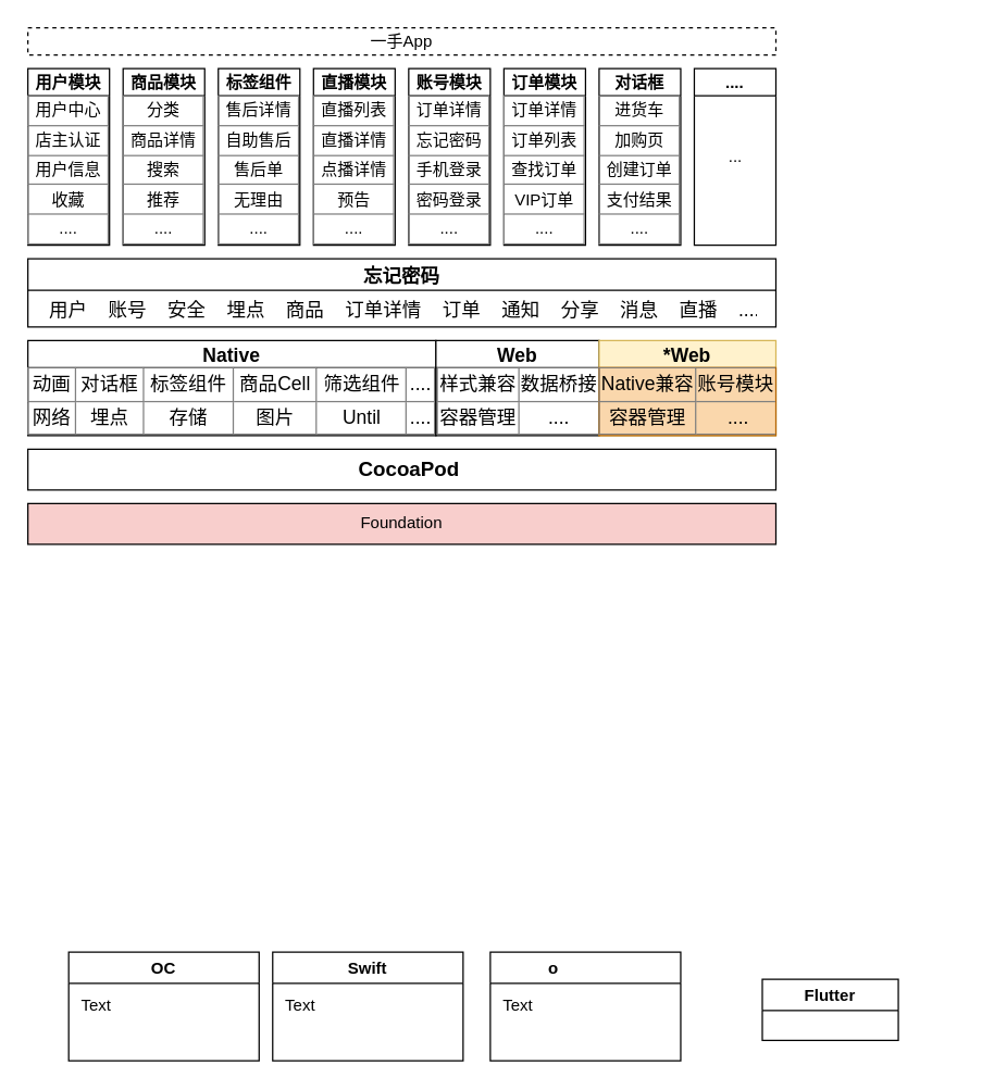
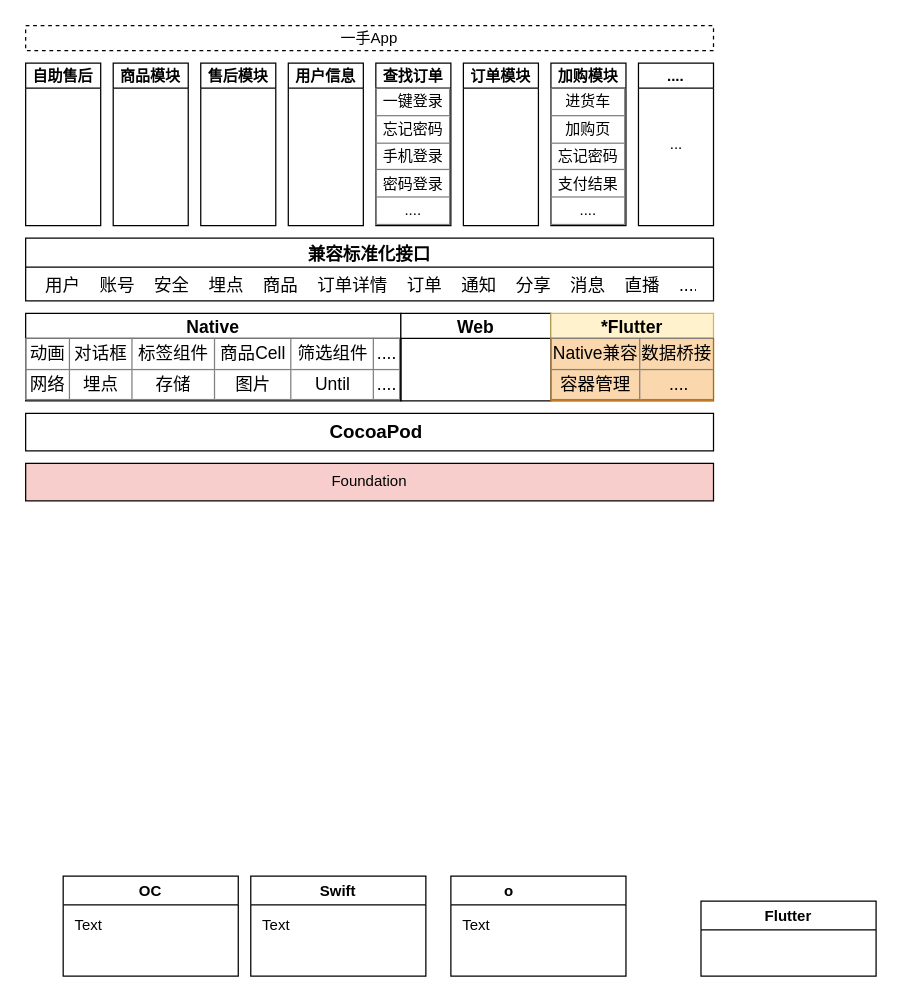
  <mxCell id="0" />
  <mxCell id="1" parent="0" />
  <mxCell id="2" value="Foundation" style="rounded=0;whiteSpace=wrap;html=1;fillColor=#f8cecc;" vertex="1" parent="1"><mxGeometry x="20" y="370" width="550" height="30" as="geometry" /></mxCell>
  <mxCell id="3" value="OC" style="swimlane;startSize=23;" vertex="1" parent="1"><mxGeometry x="50" y="700" width="140" height="80" as="geometry" /></mxCell>
  <mxCell id="4" value="Text" style="text;html=1;align=center;verticalAlign=middle;resizable=0;points=[];autosize=1;" vertex="1" parent="3"><mxGeometry y="30" width="40" height="20" as="geometry" /></mxCell>
  <mxCell id="5" value="Swift" style="swimlane;startSize=23;" vertex="1" parent="1"><mxGeometry x="200" y="700" width="140" height="80" as="geometry" /></mxCell>
  <mxCell id="6" value="Text" style="text;html=1;align=center;verticalAlign=middle;resizable=0;points=[];autosize=1;" vertex="1" parent="5"><mxGeometry y="30" width="40" height="20" as="geometry" /></mxCell>
- <mxCell id="7" value="Flutter" style="swimlane;startSize=23;" vertex="1" parent="1"><mxGeometry x="560" y="720" width="100" height="45" as="geometry" /></mxCell>
+ <mxCell id="7" value="Flutter" style="swimlane;startSize=23;" vertex="1" parent="1"><mxGeometry x="560" y="720" width="140" height="60" as="geometry" /></mxCell>
  <mxCell id="8" value="o              " style="swimlane;startSize=23;" vertex="1" parent="1"><mxGeometry x="360" y="700" width="140" height="80" as="geometry" /></mxCell>
  <mxCell id="9" value="Text" style="text;html=1;align=center;verticalAlign=middle;resizable=0;points=[];autosize=1;" vertex="1" parent="8"><mxGeometry y="30" width="40" height="20" as="geometry" /></mxCell>
  <mxCell id="10" value="一手App" style="rounded=0;whiteSpace=wrap;html=1;fillColor=none;dashed=1;" vertex="1" parent="1"><mxGeometry x="20" y="20" width="550" height="20" as="geometry" /></mxCell>
- <mxCell id="11" value="用户模块" style="swimlane;startSize=20;" vertex="1" parent="1"><mxGeometry x="20" y="50" width="60" height="130" as="geometry" /></mxCell>
- <mxCell id="12" value="&lt;table border=&quot;1&quot; width=&quot;100%&quot; style=&quot;width: 100% ; height: 100% ; border-collapse: collapse&quot;&gt;&lt;tbody&gt;&lt;tr&gt;&lt;td&gt;用户中心&lt;/td&gt;&lt;/tr&gt;&lt;tr&gt;&lt;td&gt;店主认证&lt;br&gt;&lt;/td&gt;&lt;/tr&gt;&lt;tr&gt;&lt;td&gt;用户信息&lt;/td&gt;&lt;/tr&gt;&lt;tr&gt;&lt;td&gt;收藏&lt;/td&gt;&lt;/tr&gt;&lt;tr&gt;&lt;td&gt;....&lt;/td&gt;&lt;/tr&gt;&lt;/tbody&gt;&lt;/table&gt;" style="text;html=1;strokeColor=none;fillColor=none;overflow=fill;align=center;" vertex="1" parent="11"><mxGeometry y="20" width="60" height="110" as="geometry" /></mxCell>
+ <mxCell id="11" value="自助售后" style="swimlane;startSize=20;" vertex="1" parent="1"><mxGeometry x="20" y="50" width="60" height="130" as="geometry" /></mxCell>
  <mxCell id="13" value="商品模块" style="swimlane;startSize=20;" vertex="1" parent="1"><mxGeometry x="90" y="50" width="60" height="130" as="geometry" /></mxCell>
- <mxCell id="14" value="&lt;table border=&quot;1&quot; width=&quot;100%&quot; style=&quot;width: 100% ; height: 100% ; border-collapse: collapse&quot;&gt;&lt;tbody&gt;&lt;tr&gt;&lt;td&gt;分类&lt;/td&gt;&lt;/tr&gt;&lt;tr&gt;&lt;td&gt;商品详情&lt;/td&gt;&lt;/tr&gt;&lt;tr&gt;&lt;td&gt;搜索&lt;/td&gt;&lt;/tr&gt;&lt;tr&gt;&lt;td&gt;推荐&lt;/td&gt;&lt;/tr&gt;&lt;tr&gt;&lt;td&gt;....&lt;/td&gt;&lt;/tr&gt;&lt;/tbody&gt;&lt;/table&gt;" style="text;html=1;strokeColor=none;fillColor=none;overflow=fill;align=center;" vertex="1" parent="13"><mxGeometry y="20" width="60" height="110" as="geometry" /></mxCell>
- <mxCell id="15" value="标签组件" style="swimlane;startSize=20;" vertex="1" parent="1"><mxGeometry x="160" y="50" width="60" height="130" as="geometry" /></mxCell>
- <mxCell id="16" value="&lt;table border=&quot;1&quot; width=&quot;100%&quot; style=&quot;width: 100% ; height: 100% ; border-collapse: collapse&quot;&gt;&lt;tbody&gt;&lt;tr&gt;&lt;td&gt;售后详情&lt;/td&gt;&lt;/tr&gt;&lt;tr&gt;&lt;td&gt;自助售后&lt;/td&gt;&lt;/tr&gt;&lt;tr&gt;&lt;td&gt;售后单&lt;/td&gt;&lt;/tr&gt;&lt;tr&gt;&lt;td&gt;无理由&lt;/td&gt;&lt;/tr&gt;&lt;tr&gt;&lt;td&gt;....&lt;/td&gt;&lt;/tr&gt;&lt;/tbody&gt;&lt;/table&gt;" style="text;html=1;strokeColor=none;fillColor=none;overflow=fill;align=center;" vertex="1" parent="15"><mxGeometry y="20" width="60" height="110" as="geometry" /></mxCell>
- <mxCell id="17" value="直播模块" style="swimlane;startSize=20;" vertex="1" parent="1"><mxGeometry x="230" y="50" width="60" height="130" as="geometry"><mxRectangle x="300" y="200" width="80" height="20" as="alternateBounds" /></mxGeometry></mxCell>
- <mxCell id="18" value="&lt;table border=&quot;1&quot; width=&quot;100%&quot; style=&quot;width: 100% ; height: 100% ; border-collapse: collapse&quot;&gt;&lt;tbody&gt;&lt;tr&gt;&lt;td&gt;直播列表&lt;/td&gt;&lt;/tr&gt;&lt;tr&gt;&lt;td&gt;直播详情&lt;/td&gt;&lt;/tr&gt;&lt;tr&gt;&lt;td&gt;点播详情&lt;/td&gt;&lt;/tr&gt;&lt;tr&gt;&lt;td&gt;预告&lt;/td&gt;&lt;/tr&gt;&lt;tr&gt;&lt;td&gt;....&lt;/td&gt;&lt;/tr&gt;&lt;/tbody&gt;&lt;/table&gt;" style="text;html=1;strokeColor=none;fillColor=none;overflow=fill;align=center;" vertex="1" parent="17"><mxGeometry y="20" width="60" height="110" as="geometry" /></mxCell>
- <mxCell id="19" value="账号模块" style="swimlane;startSize=20;" vertex="1" parent="1"><mxGeometry x="300" y="50" width="60" height="130" as="geometry" /></mxCell>
- <mxCell id="20" value="&lt;table border=&quot;1&quot; width=&quot;100%&quot; style=&quot;width: 100% ; height: 100% ; border-collapse: collapse&quot;&gt;&lt;tbody&gt;&lt;tr&gt;&lt;td&gt;订单详情&lt;/td&gt;&lt;/tr&gt;&lt;tr&gt;&lt;td&gt;忘记密码&lt;/td&gt;&lt;/tr&gt;&lt;tr&gt;&lt;td&gt;手机登录&lt;/td&gt;&lt;/tr&gt;&lt;tr&gt;&lt;td&gt;密码登录&lt;/td&gt;&lt;/tr&gt;&lt;tr&gt;&lt;td&gt;....&lt;/td&gt;&lt;/tr&gt;&lt;/tbody&gt;&lt;/table&gt;" style="text;html=1;strokeColor=none;fillColor=none;overflow=fill;align=center;" vertex="1" parent="19"><mxGeometry y="20" width="60" height="110" as="geometry" /></mxCell>
+ <mxCell id="15" value="售后模块" style="swimlane;startSize=20;" vertex="1" parent="1"><mxGeometry x="160" y="50" width="60" height="130" as="geometry" /></mxCell>
+ <mxCell id="17" value="用户信息" style="swimlane;startSize=20;" vertex="1" parent="1"><mxGeometry x="230" y="50" width="60" height="130" as="geometry"><mxRectangle x="300" y="200" width="80" height="20" as="alternateBounds" /></mxGeometry></mxCell>
+ <mxCell id="19" value="查找订单" style="swimlane;startSize=20;" vertex="1" parent="1"><mxGeometry x="300" y="50" width="60" height="130" as="geometry" /></mxCell>
+ <mxCell id="20" value="&lt;table border=&quot;1&quot; width=&quot;100%&quot; style=&quot;width: 100% ; height: 100% ; border-collapse: collapse&quot;&gt;&lt;tbody&gt;&lt;tr&gt;&lt;td&gt;一键登录&lt;/td&gt;&lt;/tr&gt;&lt;tr&gt;&lt;td&gt;忘记密码&lt;/td&gt;&lt;/tr&gt;&lt;tr&gt;&lt;td&gt;手机登录&lt;/td&gt;&lt;/tr&gt;&lt;tr&gt;&lt;td&gt;密码登录&lt;/td&gt;&lt;/tr&gt;&lt;tr&gt;&lt;td&gt;....&lt;/td&gt;&lt;/tr&gt;&lt;/tbody&gt;&lt;/table&gt;" style="text;html=1;strokeColor=none;fillColor=none;overflow=fill;align=center;" vertex="1" parent="19"><mxGeometry y="20" width="60" height="110" as="geometry" /></mxCell>
  <mxCell id="21" value="...." style="swimlane;startSize=20;" vertex="1" parent="1"><mxGeometry x="510" y="50" width="60" height="130" as="geometry" /></mxCell>
  <mxCell id="22" value="..." style="text;html=1;align=center;verticalAlign=middle;resizable=0;points=[];autosize=1;" vertex="1" parent="21"><mxGeometry x="15" y="55" width="30" height="20" as="geometry" /></mxCell>
  <mxCell id="23" value="订单模块" style="swimlane;startSize=20;" vertex="1" parent="1"><mxGeometry x="370" y="50" width="60" height="130" as="geometry" /></mxCell>
- <mxCell id="24" value="&lt;table border=&quot;1&quot; width=&quot;100%&quot; style=&quot;width: 100% ; height: 100% ; border-collapse: collapse&quot;&gt;&lt;tbody&gt;&lt;tr&gt;&lt;td&gt;订单详情&lt;/td&gt;&lt;/tr&gt;&lt;tr&gt;&lt;td&gt;订单列表&lt;/td&gt;&lt;/tr&gt;&lt;tr&gt;&lt;td&gt;查找订单&lt;/td&gt;&lt;/tr&gt;&lt;tr&gt;&lt;td&gt;VIP订单&lt;/td&gt;&lt;/tr&gt;&lt;tr&gt;&lt;td&gt;....&lt;/td&gt;&lt;/tr&gt;&lt;/tbody&gt;&lt;/table&gt;" style="text;html=1;strokeColor=none;fillColor=none;overflow=fill;align=center;" vertex="1" parent="23"><mxGeometry y="20" width="60" height="110" as="geometry" /></mxCell>
- <mxCell id="25" value="对话框" style="swimlane;startSize=20;" vertex="1" parent="1"><mxGeometry x="440" y="50" width="60" height="130" as="geometry" /></mxCell>
- <mxCell id="26" value="&lt;table border=&quot;1&quot; width=&quot;100%&quot; style=&quot;width: 100% ; height: 100% ; border-collapse: collapse&quot;&gt;&lt;tbody&gt;&lt;tr&gt;&lt;td&gt;进货车&lt;/td&gt;&lt;/tr&gt;&lt;tr&gt;&lt;td&gt;加购页&lt;/td&gt;&lt;/tr&gt;&lt;tr&gt;&lt;td&gt;创建订单&lt;/td&gt;&lt;/tr&gt;&lt;tr&gt;&lt;td&gt;支付结果&lt;/td&gt;&lt;/tr&gt;&lt;tr&gt;&lt;td&gt;....&lt;/td&gt;&lt;/tr&gt;&lt;/tbody&gt;&lt;/table&gt;" style="text;html=1;strokeColor=none;fillColor=none;overflow=fill;align=center;" vertex="1" parent="25"><mxGeometry y="20" width="60" height="110" as="geometry" /></mxCell>
- <mxCell id="27" value="忘记密码" style="swimlane;fontSize=14;" vertex="1" parent="1"><mxGeometry x="20" y="190" width="550" height="50" as="geometry" /></mxCell>
+ <mxCell id="25" value="加购模块" style="swimlane;startSize=20;" vertex="1" parent="1"><mxGeometry x="440" y="50" width="60" height="130" as="geometry" /></mxCell>
+ <mxCell id="26" value="&lt;table border=&quot;1&quot; width=&quot;100%&quot; style=&quot;width: 100% ; height: 100% ; border-collapse: collapse&quot;&gt;&lt;tbody&gt;&lt;tr&gt;&lt;td&gt;进货车&lt;/td&gt;&lt;/tr&gt;&lt;tr&gt;&lt;td&gt;加购页&lt;/td&gt;&lt;/tr&gt;&lt;tr&gt;&lt;td&gt;忘记密码&lt;/td&gt;&lt;/tr&gt;&lt;tr&gt;&lt;td&gt;支付结果&lt;/td&gt;&lt;/tr&gt;&lt;tr&gt;&lt;td&gt;....&lt;/td&gt;&lt;/tr&gt;&lt;/tbody&gt;&lt;/table&gt;" style="text;html=1;strokeColor=none;fillColor=none;overflow=fill;align=center;" vertex="1" parent="25"><mxGeometry y="20" width="60" height="110" as="geometry" /></mxCell>
+ <mxCell id="27" value="兼容标准化接口" style="swimlane;fontSize=14;" vertex="1" parent="1"><mxGeometry x="20" y="190" width="550" height="50" as="geometry" /></mxCell>
  <mxCell id="28" value="用户    账号    安全    埋点    商品    订单详情    订单    通知    分享    消息    直播    ....." style="text;strokeColor=none;fillColor=none;align=left;verticalAlign=top;spacingLeft=4;spacingRight=4;overflow=hidden;rotatable=0;points=[[0,0.5],[1,0.5]];portConstraint=eastwest;fontSize=14;" vertex="1" parent="27"><mxGeometry x="10" y="23" width="530" height="27" as="geometry" /></mxCell>
  <mxCell id="29" value="Native" style="swimlane;fontSize=14;startSize=20;" vertex="1" parent="1"><mxGeometry x="20" y="250" width="300" height="70" as="geometry" /></mxCell>
  <mxCell id="30" value="&lt;table border=&quot;1&quot; width=&quot;100%&quot; style=&quot;width: 100% ; height: 100% ; border-collapse: collapse&quot;&gt;&lt;tbody&gt;&lt;tr&gt;&lt;td&gt;动画&lt;/td&gt;&lt;td&gt;对话框&lt;/td&gt;&lt;td&gt;标签组件&lt;/td&gt;&lt;td&gt;商品Cell&lt;/td&gt;&lt;td&gt;筛选组件&lt;/td&gt;&lt;td&gt;....&lt;/td&gt;&lt;/tr&gt;&lt;tr&gt;&lt;td&gt;网络&lt;/td&gt;&lt;td&gt;埋点&lt;/td&gt;&lt;td&gt;存储&lt;/td&gt;&lt;td&gt;图片&lt;/td&gt;&lt;td&gt;Until&lt;/td&gt;&lt;td&gt;....&lt;/td&gt;&lt;/tr&gt;&lt;/tbody&gt;&lt;/table&gt;" style="text;html=1;strokeColor=none;fillColor=none;overflow=fill;fontSize=14;align=center;" vertex="1" parent="29"><mxGeometry y="20" width="300" height="50" as="geometry" /></mxCell>
  <mxCell id="31" value="Web" style="swimlane;fontSize=14;startSize=20;" vertex="1" parent="1"><mxGeometry x="320" y="250" width="120" height="70" as="geometry" /></mxCell>
- <mxCell id="32" value="&lt;table border=&quot;1&quot; width=&quot;100%&quot; style=&quot;width: 100% ; height: 100% ; border-collapse: collapse&quot;&gt;&lt;tbody&gt;&lt;tr&gt;&lt;td&gt;样式兼容&lt;/td&gt;&lt;td&gt;数据桥接&lt;br&gt;&lt;/td&gt;&lt;/tr&gt;&lt;tr&gt;&lt;td&gt;&lt;span&gt;容器管理&lt;/span&gt;&lt;br&gt;&lt;/td&gt;&lt;td&gt;....&lt;/td&gt;&lt;/tr&gt;&lt;/tbody&gt;&lt;/table&gt;" style="text;html=1;strokeColor=none;fillColor=none;overflow=fill;fontSize=14;align=center;" vertex="1" parent="31"><mxGeometry x="0.5" y="20" width="119.5" height="50" as="geometry" /></mxCell>
- <mxCell id="33" value="*Web" style="swimlane;fontSize=14;fillColor=#fff2cc;strokeColor=#d6b656;startSize=20;" vertex="1" parent="1"><mxGeometry x="440" y="250" width="130" height="70" as="geometry" /></mxCell>
- <mxCell id="34" value="&lt;table border=&quot;1&quot; width=&quot;100%&quot; style=&quot;width: 100% ; height: 100% ; border-collapse: collapse&quot;&gt;&lt;tbody&gt;&lt;tr&gt;&lt;td align=&quot;center&quot;&gt;Native兼容&lt;/td&gt;&lt;td align=&quot;center&quot;&gt;账号模块&amp;nbsp;&lt;/td&gt;&lt;/tr&gt;&lt;tr&gt;&lt;td align=&quot;center&quot;&gt;容器管理&lt;/td&gt;&lt;td align=&quot;center&quot;&gt;....&lt;/td&gt;&lt;/tr&gt;&lt;/tbody&gt;&lt;/table&gt;" style="text;html=1;strokeColor=#b46504;fillColor=#fad7ac;overflow=fill;fontSize=14;" vertex="1" parent="33"><mxGeometry y="20" width="130" height="50" as="geometry" /></mxCell>
+ <mxCell id="33" value="*Flutter" style="swimlane;fontSize=14;fillColor=#fff2cc;strokeColor=#d6b656;startSize=20;" vertex="1" parent="1"><mxGeometry x="440" y="250" width="130" height="70" as="geometry" /></mxCell>
+ <mxCell id="34" value="&lt;table border=&quot;1&quot; width=&quot;100%&quot; style=&quot;width: 100% ; height: 100% ; border-collapse: collapse&quot;&gt;&lt;tbody&gt;&lt;tr&gt;&lt;td align=&quot;center&quot;&gt;Native兼容&lt;/td&gt;&lt;td align=&quot;center&quot;&gt;数据桥接&amp;nbsp;&lt;/td&gt;&lt;/tr&gt;&lt;tr&gt;&lt;td align=&quot;center&quot;&gt;容器管理&lt;/td&gt;&lt;td align=&quot;center&quot;&gt;....&lt;/td&gt;&lt;/tr&gt;&lt;/tbody&gt;&lt;/table&gt;" style="text;html=1;strokeColor=#b46504;fillColor=#fad7ac;overflow=fill;fontSize=14;" vertex="1" parent="33"><mxGeometry y="20" width="130" height="50" as="geometry" /></mxCell>
  <mxCell id="35" value="" style="verticalLabelPosition=bottom;verticalAlign=top;html=1;shape=mxgraph.basic.rect;fillColor2=none;strokeWidth=1;size=20;indent=5;fontSize=14;" vertex="1" parent="1"><mxGeometry x="20" y="330" width="550" height="30" as="geometry" /></mxCell>
  <mxCell id="36" value="&lt;font style=&quot;font-size: 15px&quot;&gt;CocoaPod&lt;/font&gt;" style="text;strokeColor=none;fillColor=none;html=1;fontSize=24;fontStyle=1;verticalAlign=middle;align=center;" vertex="1" parent="1"><mxGeometry x="250" y="327" width="100" height="30" as="geometry" /></mxCell>
